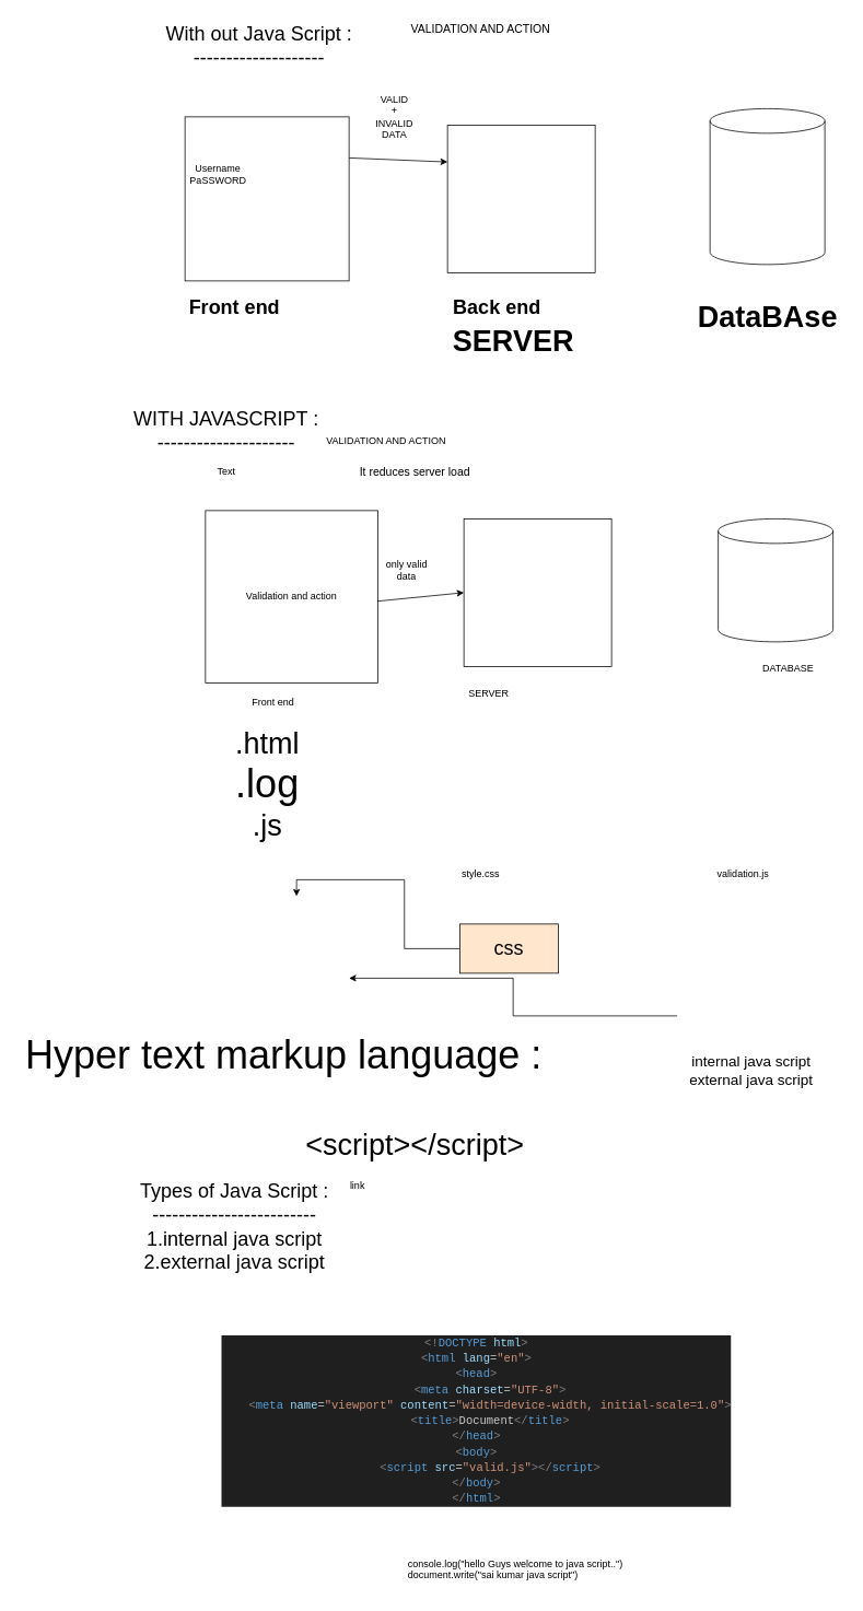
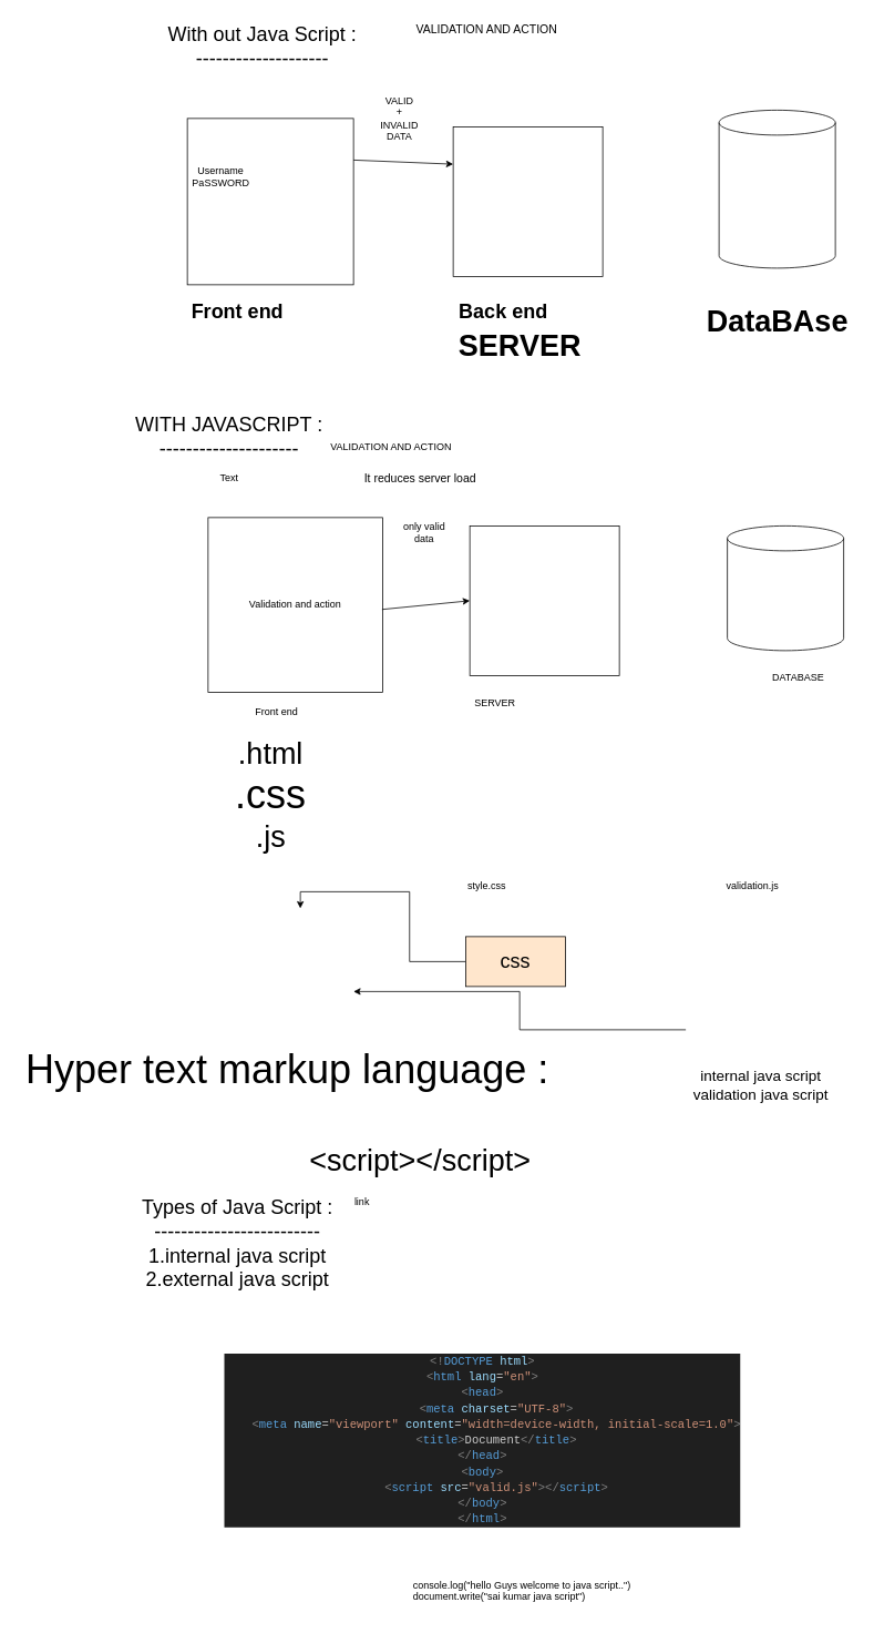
  <mxCell id="0" />
  <mxCell id="1" parent="0" />
  <mxCell id="2" value="" style="whiteSpace=wrap;html=1;aspect=fixed;" vertex="1" parent="1"><mxGeometry x="225" y="142" width="200" height="200" as="geometry" /></mxCell>
  <mxCell id="3" value="" style="whiteSpace=wrap;html=1;aspect=fixed;" vertex="1" parent="1"><mxGeometry x="545" y="152" width="180" height="180" as="geometry" /></mxCell>
  <mxCell id="4" value="" style="shape=cylinder3;whiteSpace=wrap;html=1;boundedLbl=1;backgroundOutline=1;size=15;" vertex="1" parent="1"><mxGeometry x="865" y="132" width="140" height="190" as="geometry" /></mxCell>
  <mxCell id="5" value="&lt;b&gt;&lt;font style=&quot;font-size: 24px;&quot;&gt;Front end&lt;/font&gt;&lt;/b&gt;" style="text;html=1;align=center;verticalAlign=middle;resizable=0;points=[];autosize=1;strokeColor=none;fillColor=none;" vertex="1" parent="1"><mxGeometry x="220" y="355" width="130" height="40" as="geometry" /></mxCell>
  <mxCell id="6" value="&lt;b&gt;&lt;font style=&quot;font-size: 24px;&quot;&gt;Back end&lt;/font&gt;&lt;/b&gt;" style="text;html=1;align=center;verticalAlign=middle;resizable=0;points=[];autosize=1;strokeColor=none;fillColor=none;" vertex="1" parent="1"><mxGeometry x="540" y="355" width="130" height="40" as="geometry" /></mxCell>
  <mxCell id="7" value="&lt;b&gt;&lt;font style=&quot;font-size: 36px;&quot;&gt;DataBAse&lt;/font&gt;&lt;/b&gt;" style="text;html=1;align=center;verticalAlign=middle;resizable=0;points=[];autosize=1;strokeColor=none;fillColor=none;" vertex="1" parent="1"><mxGeometry x="840" y="355" width="190" height="60" as="geometry" /></mxCell>
  <mxCell id="8" value="&lt;font style=&quot;font-size: 24px;&quot;&gt;With out Java Script :&lt;/font&gt;&lt;div&gt;&lt;font style=&quot;font-size: 24px;&quot;&gt;--------------------&lt;/font&gt;&lt;/div&gt;" style="text;html=1;align=center;verticalAlign=middle;resizable=0;points=[];autosize=1;strokeColor=none;fillColor=none;" vertex="1" parent="1"><mxGeometry x="190" y="20" width="250" height="70" as="geometry" /></mxCell>
  <mxCell id="9" value="" style="endArrow=classic;html=1;rounded=0;exitX=1;exitY=0.25;exitDx=0;exitDy=0;entryX=0;entryY=0.25;entryDx=0;entryDy=0;" edge="1" parent="1" source="2" target="3"><mxGeometry width="50" height="50" relative="1" as="geometry"><mxPoint x="595" y="322" as="sourcePoint" /><mxPoint x="645" y="272" as="targetPoint" /></mxGeometry></mxCell>
  <mxCell id="10" value="Username&lt;div&gt;PaSSWORD&lt;/div&gt;" style="text;html=1;align=center;verticalAlign=middle;resizable=0;points=[];autosize=1;strokeColor=none;fillColor=none;" vertex="1" parent="1"><mxGeometry x="220" y="192" width="90" height="40" as="geometry" /></mxCell>
  <mxCell id="11" value="VALID&lt;div&gt;+&lt;/div&gt;&lt;div&gt;INVALID&lt;/div&gt;&lt;div&gt;DATA&lt;/div&gt;" style="text;html=1;align=center;verticalAlign=middle;resizable=0;points=[];autosize=1;strokeColor=none;fillColor=none;" vertex="1" parent="1"><mxGeometry x="445" y="107" width="70" height="70" as="geometry" /></mxCell>
  <mxCell id="12" value="&lt;b&gt;&lt;font style=&quot;font-size: 36px;&quot;&gt;SERVER&lt;/font&gt;&lt;/b&gt;" style="text;html=1;align=center;verticalAlign=middle;resizable=0;points=[];autosize=1;strokeColor=none;fillColor=none;" vertex="1" parent="1"><mxGeometry x="540" y="385" width="170" height="60" as="geometry" /></mxCell>
  <mxCell id="13" value="Text" style="text;html=1;align=center;verticalAlign=middle;resizable=0;points=[];autosize=1;strokeColor=none;fillColor=none;" vertex="1" parent="1"><mxGeometry x="250" y="560" width="50" height="30" as="geometry" /></mxCell>
  <mxCell id="14" value="&lt;font style=&quot;font-size: 24px;&quot;&gt;WITH JAVASCRIPT :&lt;/font&gt;&lt;div&gt;&lt;font style=&quot;font-size: 24px;&quot;&gt;---------------------&lt;/font&gt;&lt;/div&gt;" style="text;html=1;align=center;verticalAlign=middle;resizable=0;points=[];autosize=1;strokeColor=none;fillColor=none;" vertex="1" parent="1"><mxGeometry x="150" y="490" width="250" height="70" as="geometry" /></mxCell>
  <mxCell id="15" value="Validation and action" style="whiteSpace=wrap;html=1;aspect=fixed;" vertex="1" parent="1"><mxGeometry x="250" y="622" width="210" height="210" as="geometry" /></mxCell>
  <mxCell id="16" value="&lt;font style=&quot;font-size: 14px;&quot;&gt;VALIDATION AND ACTION&lt;/font&gt;" style="text;html=1;align=center;verticalAlign=middle;resizable=0;points=[];autosize=1;strokeColor=none;fillColor=none;" vertex="1" parent="1"><mxGeometry x="490" y="20" width="190" height="30" as="geometry" /></mxCell>
  <mxCell id="17" value="" style="whiteSpace=wrap;html=1;aspect=fixed;" vertex="1" parent="1"><mxGeometry x="565" y="632" width="180" height="180" as="geometry" /></mxCell>
  <mxCell id="18" value="" style="shape=cylinder3;whiteSpace=wrap;html=1;boundedLbl=1;backgroundOutline=1;size=15;" vertex="1" parent="1"><mxGeometry x="875" y="632" width="140" height="150" as="geometry" /></mxCell>
  <mxCell id="19" value="Front end" style="text;whiteSpace=wrap;html=1;" vertex="1" parent="1"><mxGeometry x="305" y="842" width="80" height="100" as="geometry" /></mxCell>
  <mxCell id="20" value="SERVER" style="text;html=1;align=center;verticalAlign=middle;resizable=0;points=[];autosize=1;strokeColor=none;fillColor=none;" vertex="1" parent="1"><mxGeometry x="560" y="830" width="70" height="30" as="geometry" /></mxCell>
  <mxCell id="21" value="DATABASE" style="text;html=1;align=center;verticalAlign=middle;resizable=0;points=[];autosize=1;strokeColor=none;fillColor=none;" vertex="1" parent="1"><mxGeometry x="915" y="800" width="90" height="30" as="geometry" /></mxCell>
  <mxCell id="22" value="VALIDATION AND ACTION" style="text;html=1;align=center;verticalAlign=middle;resizable=0;points=[];autosize=1;strokeColor=none;fillColor=none;" vertex="1" parent="1"><mxGeometry x="385" y="522" width="170" height="30" as="geometry" /></mxCell>
  <mxCell id="23" value="" style="endArrow=classic;html=1;rounded=0;exitX=0.997;exitY=0.526;exitDx=0;exitDy=0;exitPerimeter=0;entryX=0;entryY=0.5;entryDx=0;entryDy=0;" edge="1" parent="1" source="15" target="17"><mxGeometry width="50" height="50" relative="1" as="geometry"><mxPoint x="625" y="692" as="sourcePoint" /><mxPoint x="675" y="642" as="targetPoint" /></mxGeometry></mxCell>
- <mxCell id="24" value="only valid&lt;div&gt;data&lt;/div&gt;" style="text;html=1;align=center;verticalAlign=middle;resizable=0;points=[];autosize=1;strokeColor=none;fillColor=none;" vertex="1" parent="1"><mxGeometry x="460" y="675" width="70" height="40" as="geometry" /></mxCell>
+ <mxCell id="24" value="only valid&lt;div&gt;data&lt;/div&gt;" style="text;html=1;align=center;verticalAlign=middle;resizable=0;points=[];autosize=1;strokeColor=none;fillColor=none;" vertex="1" parent="1"><mxGeometry x="475" y="620" width="70" height="40" as="geometry" /></mxCell>
  <mxCell id="25" value="&lt;font style=&quot;font-size: 14px;&quot;&gt;It reduces server load&lt;/font&gt;" style="text;html=1;align=center;verticalAlign=middle;resizable=0;points=[];autosize=1;strokeColor=none;fillColor=none;" vertex="1" parent="1"><mxGeometry x="425" y="560" width="160" height="30" as="geometry" /></mxCell>
- <mxCell id="26" value="&lt;font style=&quot;font-size: 36px;&quot;&gt;.html&lt;/font&gt;&lt;div&gt;&lt;font style=&quot;font-size: 48px;&quot;&gt;.log&lt;/font&gt;&lt;/div&gt;&lt;div&gt;&lt;font style=&quot;font-size: 36px;&quot;&gt;.js&lt;/font&gt;&lt;/div&gt;" style="text;html=1;align=center;verticalAlign=middle;resizable=0;points=[];autosize=1;strokeColor=none;fillColor=none;" vertex="1" parent="1"><mxGeometry x="270" y="875" width="110" height="160" as="geometry" /></mxCell>
+ <mxCell id="26" value="&lt;font style=&quot;font-size: 36px;&quot;&gt;.html&lt;/font&gt;&lt;div&gt;&lt;font style=&quot;font-size: 48px;&quot;&gt;.css&lt;/font&gt;&lt;/div&gt;&lt;div&gt;&lt;font style=&quot;font-size: 36px;&quot;&gt;.js&lt;/font&gt;&lt;/div&gt;" style="text;html=1;align=center;verticalAlign=middle;resizable=0;points=[];autosize=1;strokeColor=none;fillColor=none;" vertex="1" parent="1"><mxGeometry x="270" y="875" width="110" height="160" as="geometry" /></mxCell>
  <mxCell id="27" value="" style="shape=image;html=1;verticalAlign=top;verticalLabelPosition=bottom;labelBackgroundColor=#ffffff;imageAspect=0;aspect=fixed;image=https://cdn1.iconfinder.com/data/icons/bootstrap-vol-3/16/filetype-html-128.png" vertex="1" parent="1"><mxGeometry x="297" y="1092" width="128" height="128" as="geometry" /></mxCell>
  <mxCell id="28" style="edgeStyle=orthogonalEdgeStyle;rounded=0;orthogonalLoop=1;jettySize=auto;html=1;entryX=0.5;entryY=0;entryDx=0;entryDy=0;" edge="1" parent="1" source="29" target="27"><mxGeometry relative="1" as="geometry" /></mxCell>
  <mxCell id="29" value="&lt;font style=&quot;font-size: 24px;&quot;&gt;css&lt;/font&gt;" style="rounded=0;whiteSpace=wrap;html=1;fillColor=#ffe6cc;" vertex="1" parent="1"><mxGeometry x="560" y="1126" width="120" height="60" as="geometry" /></mxCell>
  <mxCell id="30" style="edgeStyle=orthogonalEdgeStyle;rounded=0;orthogonalLoop=1;jettySize=auto;html=1;" edge="1" parent="1"><mxGeometry relative="1" as="geometry"><mxPoint x="825" y="1238" as="sourcePoint" /><mxPoint x="425" y="1192" as="targetPoint" /><Array as="points"><mxPoint x="625" y="1237.96" /><mxPoint x="625" y="1191.96" /></Array></mxGeometry></mxCell>
  <mxCell id="31" value="" style="shape=image;html=1;verticalAlign=top;verticalLabelPosition=bottom;labelBackgroundColor=#ffffff;imageAspect=0;aspect=fixed;image=https://cdn1.iconfinder.com/data/icons/ionicons-fill-vol-2/512/logo-javascript-128.png" vertex="1" parent="1"><mxGeometry x="825" y="1092" width="128" height="128" as="geometry" /></mxCell>
  <mxCell id="32" value="&lt;font style=&quot;font-size: 48px;&quot;&gt;Hyper text markup language :&lt;/font&gt;&lt;div&gt;&lt;font style=&quot;font-size: 48px;&quot;&gt;&lt;br&gt;&lt;/font&gt;&lt;/div&gt;" style="text;html=1;align=center;verticalAlign=middle;resizable=0;points=[];autosize=1;strokeColor=none;fillColor=none;" vertex="1" parent="1"><mxGeometry x="20" y="1250" width="650" height="130" as="geometry" /></mxCell>
  <mxCell id="33" value="style.css" style="text;html=1;align=center;verticalAlign=middle;resizable=0;points=[];autosize=1;strokeColor=none;fillColor=none;" vertex="1" parent="1"><mxGeometry x="550" y="1050" width="70" height="30" as="geometry" /></mxCell>
  <mxCell id="34" value="validation.js" style="text;html=1;align=center;verticalAlign=middle;resizable=0;points=[];autosize=1;strokeColor=none;fillColor=none;" vertex="1" parent="1"><mxGeometry x="860" y="1050" width="90" height="30" as="geometry" /></mxCell>
- <mxCell id="35" value="&lt;font style=&quot;font-size: 18px;&quot;&gt;internal java script&lt;/font&gt;&lt;div&gt;&lt;font style=&quot;font-size: 18px;&quot;&gt;external java script&lt;/font&gt;&lt;/div&gt;" style="text;html=1;align=center;verticalAlign=middle;resizable=0;points=[];autosize=1;strokeColor=none;fillColor=none;" vertex="1" parent="1"><mxGeometry x="830" y="1275" width="170" height="60" as="geometry" /></mxCell>
+ <mxCell id="35" value="&lt;font style=&quot;font-size: 18px;&quot;&gt;internal java script&lt;/font&gt;&lt;div&gt;&lt;font style=&quot;font-size: 18px;&quot;&gt;validation java script&lt;/font&gt;&lt;/div&gt;" style="text;html=1;align=center;verticalAlign=middle;resizable=0;points=[];autosize=1;strokeColor=none;fillColor=none;" vertex="1" parent="1"><mxGeometry x="830" y="1275" width="170" height="60" as="geometry" /></mxCell>
  <mxCell id="36" value="&lt;font style=&quot;font-size: 36px;&quot;&gt;&amp;lt;script&amp;gt;&amp;lt;/script&amp;gt;&lt;/font&gt;" style="text;html=1;align=center;verticalAlign=middle;resizable=0;points=[];autosize=1;strokeColor=none;fillColor=none;" vertex="1" parent="1"><mxGeometry x="360" y="1365" width="290" height="60" as="geometry" /></mxCell>
  <mxCell id="37" value="link" style="text;html=1;align=center;verticalAlign=middle;resizable=0;points=[];autosize=1;strokeColor=none;fillColor=none;" vertex="1" parent="1"><mxGeometry x="415" y="1430" width="40" height="30" as="geometry" /></mxCell>
  <mxCell id="38" value="&lt;font style=&quot;font-size: 24px;&quot;&gt;Types of Java Script :&lt;/font&gt;&lt;div&gt;&lt;font style=&quot;font-size: 24px;&quot;&gt;-------------------------&lt;/font&gt;&lt;/div&gt;&lt;div&gt;&lt;font style=&quot;font-size: 24px;&quot;&gt;1.internal java script&lt;/font&gt;&lt;/div&gt;&lt;div&gt;&lt;font style=&quot;font-size: 24px;&quot;&gt;2.external java script&lt;/font&gt;&lt;/div&gt;" style="text;html=1;align=center;verticalAlign=middle;resizable=0;points=[];autosize=1;strokeColor=none;fillColor=none;" vertex="1" parent="1"><mxGeometry x="160" y="1430" width="250" height="130" as="geometry" /></mxCell>
  <mxCell id="39" value="&lt;div style=&quot;color: rgb(204, 204, 204); background-color: rgb(31, 31, 31); font-family: Consolas, &amp;quot;Courier New&amp;quot;, monospace; font-size: 14px; line-height: 19px; white-space-collapse: preserve;&quot;&gt;&lt;div&gt;&lt;span style=&quot;color: #808080;&quot;&gt;&amp;lt;!&lt;/span&gt;&lt;span style=&quot;color: #569cd6;&quot;&gt;DOCTYPE&lt;/span&gt; &lt;span style=&quot;color: #9cdcfe;&quot;&gt;html&lt;/span&gt;&lt;span style=&quot;color: #808080;&quot;&gt;&amp;gt;&lt;/span&gt;&lt;/div&gt;&lt;div&gt;&lt;span style=&quot;color: #808080;&quot;&gt;&amp;lt;&lt;/span&gt;&lt;span style=&quot;color: #569cd6;&quot;&gt;html&lt;/span&gt; &lt;span style=&quot;color: #9cdcfe;&quot;&gt;lang&lt;/span&gt;=&lt;span style=&quot;color: #ce9178;&quot;&gt;&quot;en&quot;&lt;/span&gt;&lt;span style=&quot;color: #808080;&quot;&gt;&amp;gt;&lt;/span&gt;&lt;/div&gt;&lt;div&gt;&lt;span style=&quot;color: #808080;&quot;&gt;&amp;lt;&lt;/span&gt;&lt;span style=&quot;color: #569cd6;&quot;&gt;head&lt;/span&gt;&lt;span style=&quot;color: #808080;&quot;&gt;&amp;gt;&lt;/span&gt;&lt;/div&gt;&lt;div&gt;&amp;nbsp; &amp;nbsp; &lt;span style=&quot;color: #808080;&quot;&gt;&amp;lt;&lt;/span&gt;&lt;span style=&quot;color: #569cd6;&quot;&gt;meta&lt;/span&gt; &lt;span style=&quot;color: #9cdcfe;&quot;&gt;charset&lt;/span&gt;=&lt;span style=&quot;color: #ce9178;&quot;&gt;&quot;UTF-8&quot;&lt;/span&gt;&lt;span style=&quot;color: #808080;&quot;&gt;&amp;gt;&lt;/span&gt;&lt;/div&gt;&lt;div&gt;&amp;nbsp; &amp;nbsp; &lt;span style=&quot;color: #808080;&quot;&gt;&amp;lt;&lt;/span&gt;&lt;span style=&quot;color: #569cd6;&quot;&gt;meta&lt;/span&gt; &lt;span style=&quot;color: #9cdcfe;&quot;&gt;name&lt;/span&gt;=&lt;span style=&quot;color: #ce9178;&quot;&gt;&quot;viewport&quot;&lt;/span&gt; &lt;span style=&quot;color: #9cdcfe;&quot;&gt;content&lt;/span&gt;=&lt;span style=&quot;color: #ce9178;&quot;&gt;&quot;width=device-width, initial-scale=1.0&quot;&lt;/span&gt;&lt;span style=&quot;color: #808080;&quot;&gt;&amp;gt;&lt;/span&gt;&lt;/div&gt;&lt;div&gt;&amp;nbsp; &amp;nbsp; &lt;span style=&quot;color: #808080;&quot;&gt;&amp;lt;&lt;/span&gt;&lt;span style=&quot;color: #569cd6;&quot;&gt;title&lt;/span&gt;&lt;span style=&quot;color: #808080;&quot;&gt;&amp;gt;&lt;/span&gt;Document&lt;span style=&quot;color: #808080;&quot;&gt;&amp;lt;/&lt;/span&gt;&lt;span style=&quot;color: #569cd6;&quot;&gt;title&lt;/span&gt;&lt;span style=&quot;color: #808080;&quot;&gt;&amp;gt;&lt;/span&gt;&lt;/div&gt;&lt;div&gt;&lt;span style=&quot;color: #808080;&quot;&gt;&amp;lt;/&lt;/span&gt;&lt;span style=&quot;color: #569cd6;&quot;&gt;head&lt;/span&gt;&lt;span style=&quot;color: #808080;&quot;&gt;&amp;gt;&lt;/span&gt;&lt;/div&gt;&lt;div&gt;&lt;span style=&quot;color: #808080;&quot;&gt;&amp;lt;&lt;/span&gt;&lt;span style=&quot;color: #569cd6;&quot;&gt;body&lt;/span&gt;&lt;span style=&quot;color: #808080;&quot;&gt;&amp;gt;&lt;/span&gt;&lt;/div&gt;&lt;div&gt;&amp;nbsp; &amp;nbsp; &lt;span style=&quot;color: #808080;&quot;&gt;&amp;lt;&lt;/span&gt;&lt;span style=&quot;color: #569cd6;&quot;&gt;script&lt;/span&gt;&lt;span style=&quot;color: #d4d4d4;&quot;&gt; &lt;/span&gt;&lt;span style=&quot;color: #9cdcfe;&quot;&gt;src&lt;/span&gt;&lt;span style=&quot;color: #d4d4d4;&quot;&gt;=&lt;/span&gt;&lt;span style=&quot;color: #ce9178;&quot;&gt;&quot;valid.js&quot;&lt;/span&gt;&lt;span style=&quot;color: #808080;&quot;&gt;&amp;gt;&amp;lt;/&lt;/span&gt;&lt;span style=&quot;color: #569cd6;&quot;&gt;script&lt;/span&gt;&lt;span style=&quot;color: #808080;&quot;&gt;&amp;gt;&lt;/span&gt;&lt;/div&gt;&lt;div&gt;&lt;span style=&quot;color: #808080;&quot;&gt;&amp;lt;/&lt;/span&gt;&lt;span style=&quot;color: #569cd6;&quot;&gt;body&lt;/span&gt;&lt;span style=&quot;color: #808080;&quot;&gt;&amp;gt;&lt;/span&gt;&lt;/div&gt;&lt;div&gt;&lt;span style=&quot;color: #808080;&quot;&gt;&amp;lt;/&lt;/span&gt;&lt;span style=&quot;color: #569cd6;&quot;&gt;html&lt;/span&gt;&lt;span style=&quot;color: #808080;&quot;&gt;&amp;gt;&lt;/span&gt;&lt;/div&gt;&lt;/div&gt;" style="text;html=1;align=center;verticalAlign=middle;resizable=0;points=[];autosize=1;strokeColor=none;fillColor=none;" vertex="1" parent="1"><mxGeometry x="285" y="1622" width="590" height="220" as="geometry" /></mxCell>
  <mxCell id="40" value="console.log(&quot;hello Guys welcome to java script..&quot;) &#10;document.write(&quot;sai kumar java script&quot;)" style="text;whiteSpace=wrap;html=1;" vertex="1" parent="1"><mxGeometry x="495" y="1892" width="300" height="50" as="geometry" /></mxCell>
